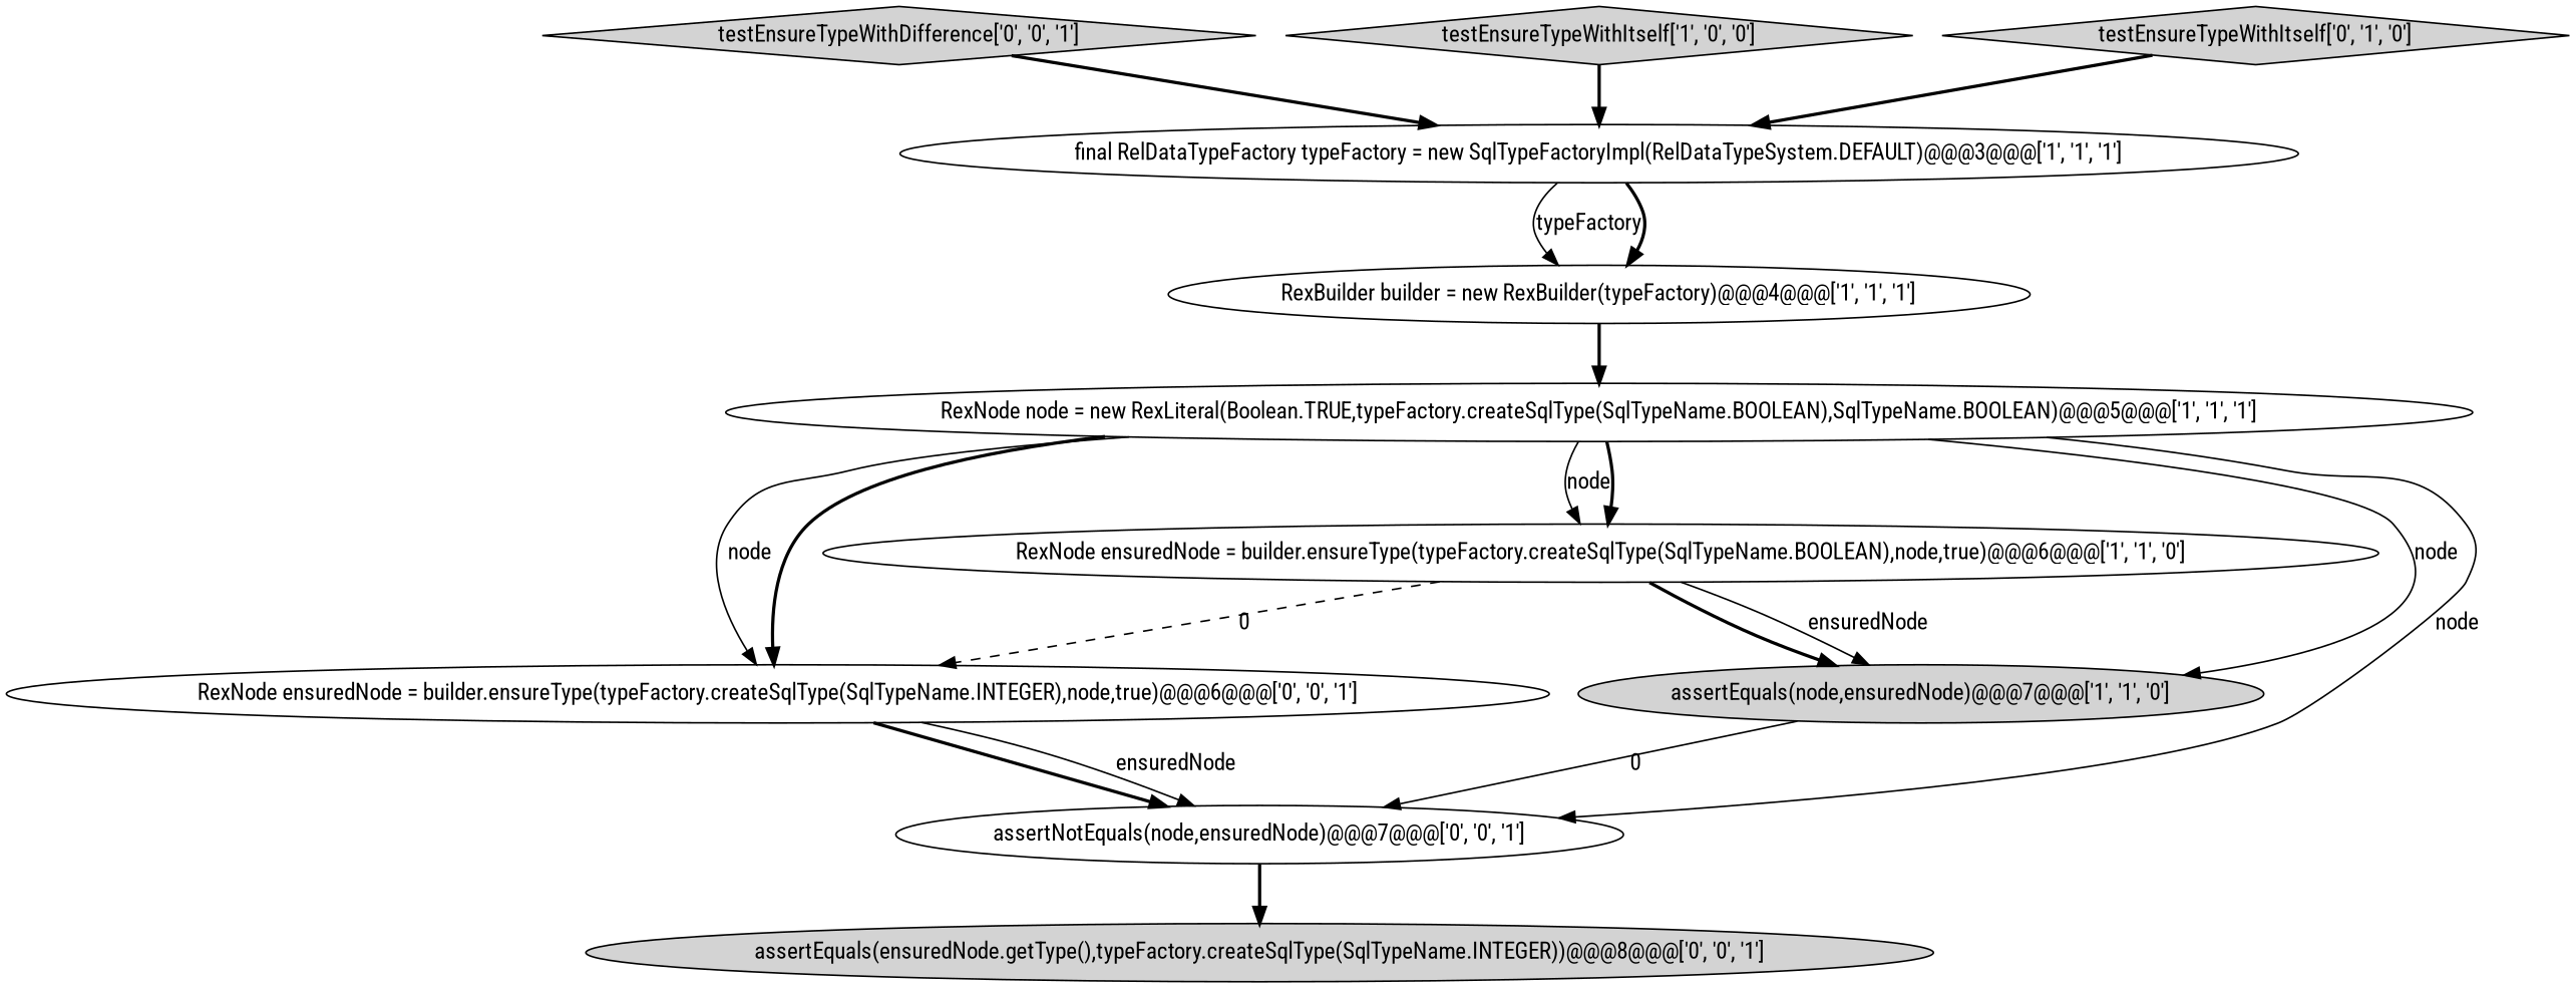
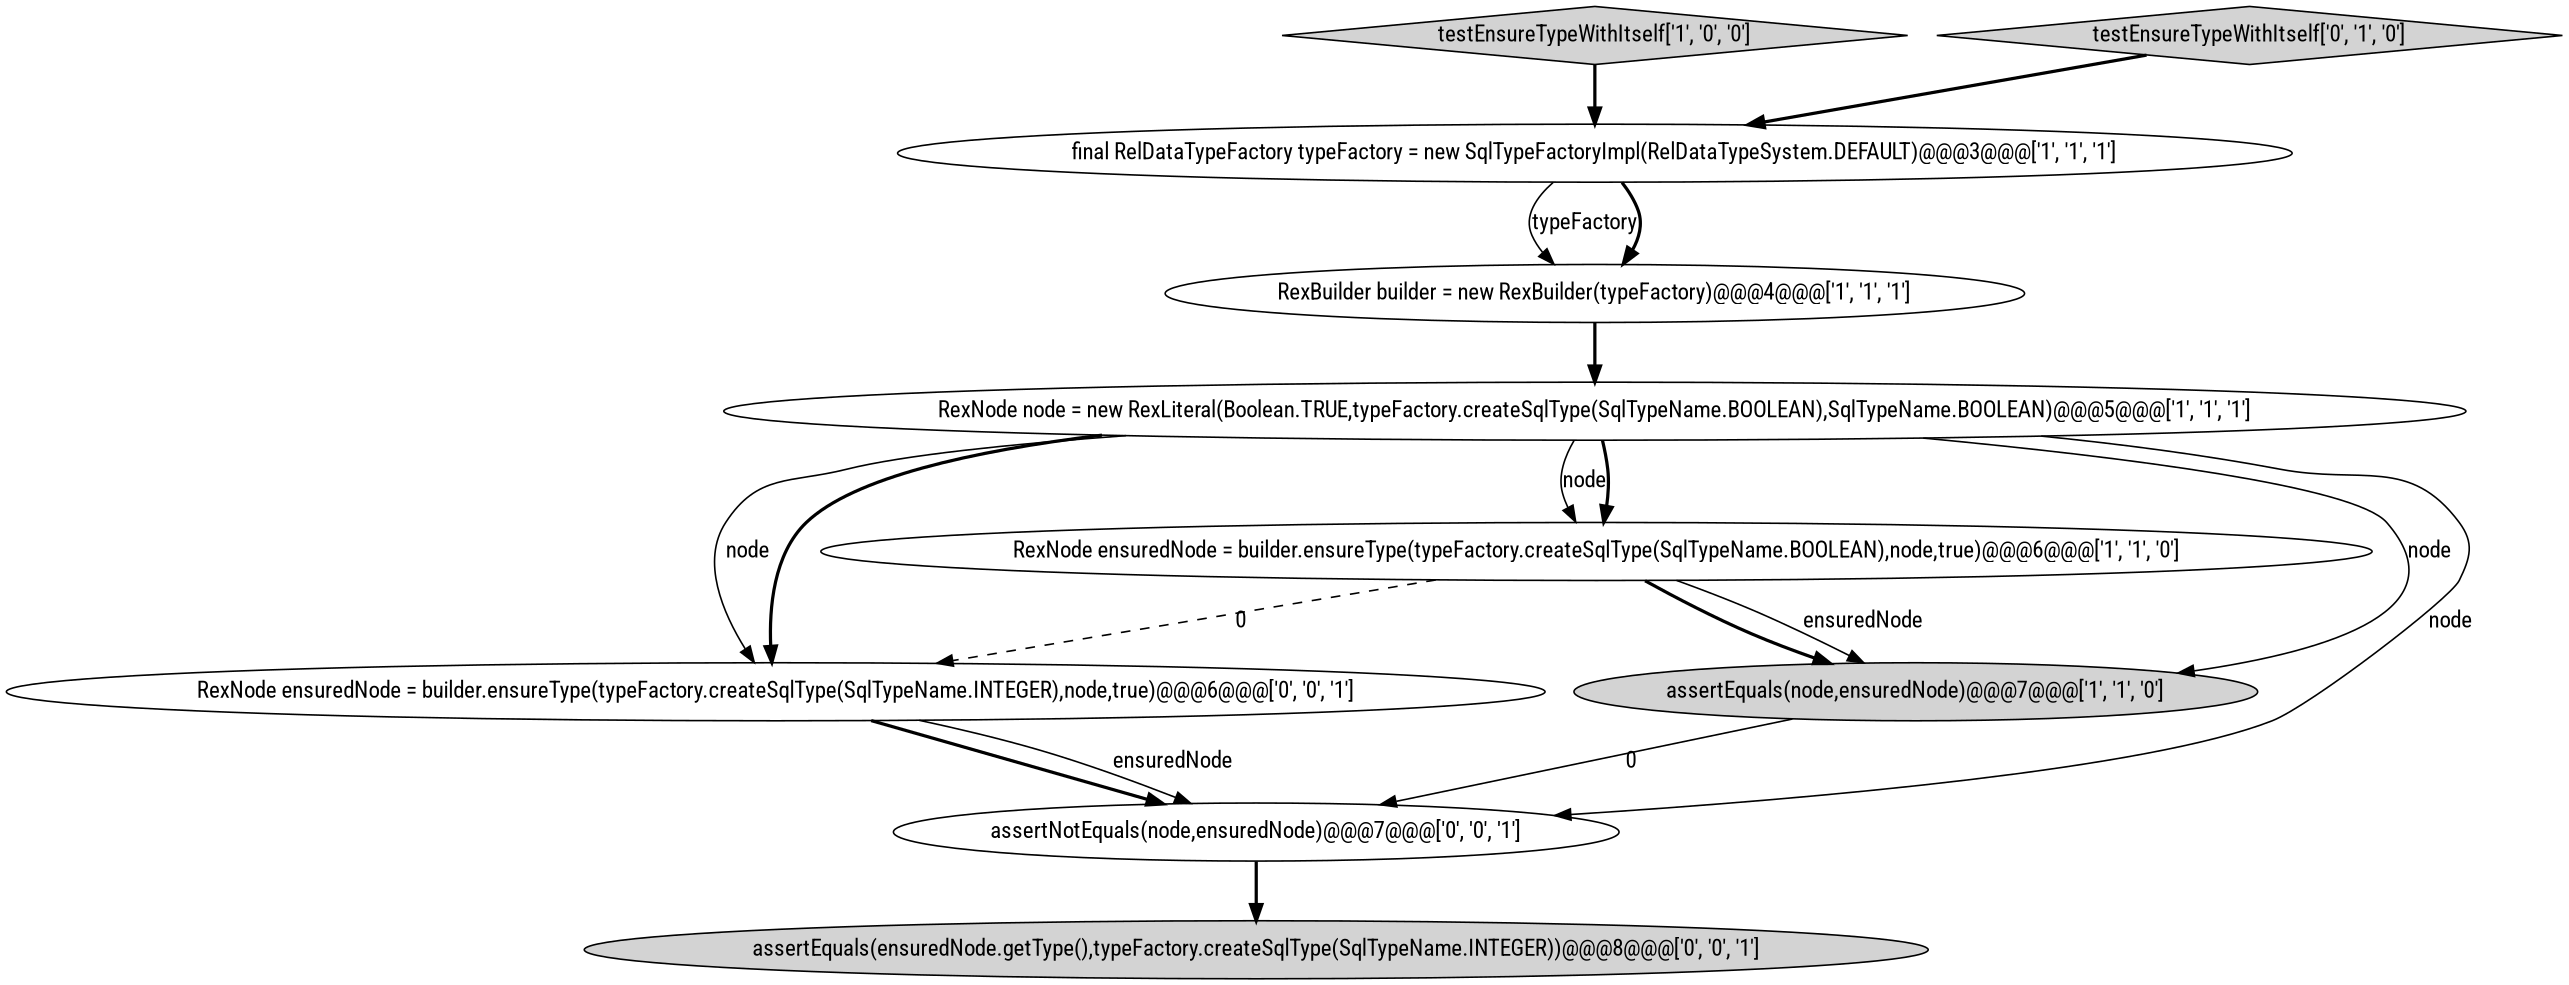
  digraph {
    fontname="Roboto Condensed"
    node [fillcolor=white fontname="Roboto Condensed" shape=ellipse style=filled]
    edge [fontname="Roboto Condensed" style=bold]
    n1 [label="RexNode ensuredNode = builder.ensureType(typeFactory.createSqlType(SqlTypeName.INTEGER),node,true)@@@6@@@['0', '0', '1']"]
    n2 [label="assertNotEquals(node,ensuredNode)@@@7@@@['0', '0', '1']"]
    n3 [fillcolor=lightgray label="assertEquals(ensuredNode.getType(),typeFactory.createSqlType(SqlTypeName.INTEGER))@@@8@@@['0', '0', '1']"]
    n4 [label="RexNode node = new RexLiteral(Boolean.TRUE,typeFactory.createSqlType(SqlTypeName.BOOLEAN),SqlTypeName.BOOLEAN)@@@5@@@['1', '1', '1']"]
    n5 [label="RexNode ensuredNode = builder.ensureType(typeFactory.createSqlType(SqlTypeName.BOOLEAN),node,true)@@@6@@@['1', '1', '0']"]
    n6 [fillcolor=lightgray label="assertEquals(node,ensuredNode)@@@7@@@['1', '1', '0']"]
-   n7 [fillcolor=lightgray label="testEnsureTypeWithDifference['0', '0', '1']" shape=diamond]
    n8 [label="final RelDataTypeFactory typeFactory = new SqlTypeFactoryImpl(RelDataTypeSystem.DEFAULT)@@@3@@@['1', '1', '1']"]
    n9 [label="RexBuilder builder = new RexBuilder(typeFactory)@@@4@@@['1', '1', '1']"]
    n10 [fillcolor=lightgray label="testEnsureTypeWithItself['1', '0', '0']" shape=diamond]
    n11 [fillcolor=lightgray label="testEnsureTypeWithItself['0', '1', '0']" shape=diamond]
    n1 -> n2
    n1 -> n2 [label=ensuredNode style=solid]
    n2 -> n3
    n4 -> n1
    n4 -> n1 [label="node" style=solid]
    n4 -> n2 [label="node" style=solid]
    n4 -> n5 [label="node" style=solid]
    n4 -> n5
    n4 -> n6 [label="node" style=solid]
    n5 -> n1 [label=0 style=dashed]
    n5 -> n6 [label=ensuredNode style=solid]
    n5 -> n6
    n6 -> n2 [label=0 style=solid]
-   n7 -> n8
    n8 -> n9 [label=typeFactory style=solid]
    n8 -> n9
    n9 -> n4
    n10 -> n8
    n11 -> n8
  }
